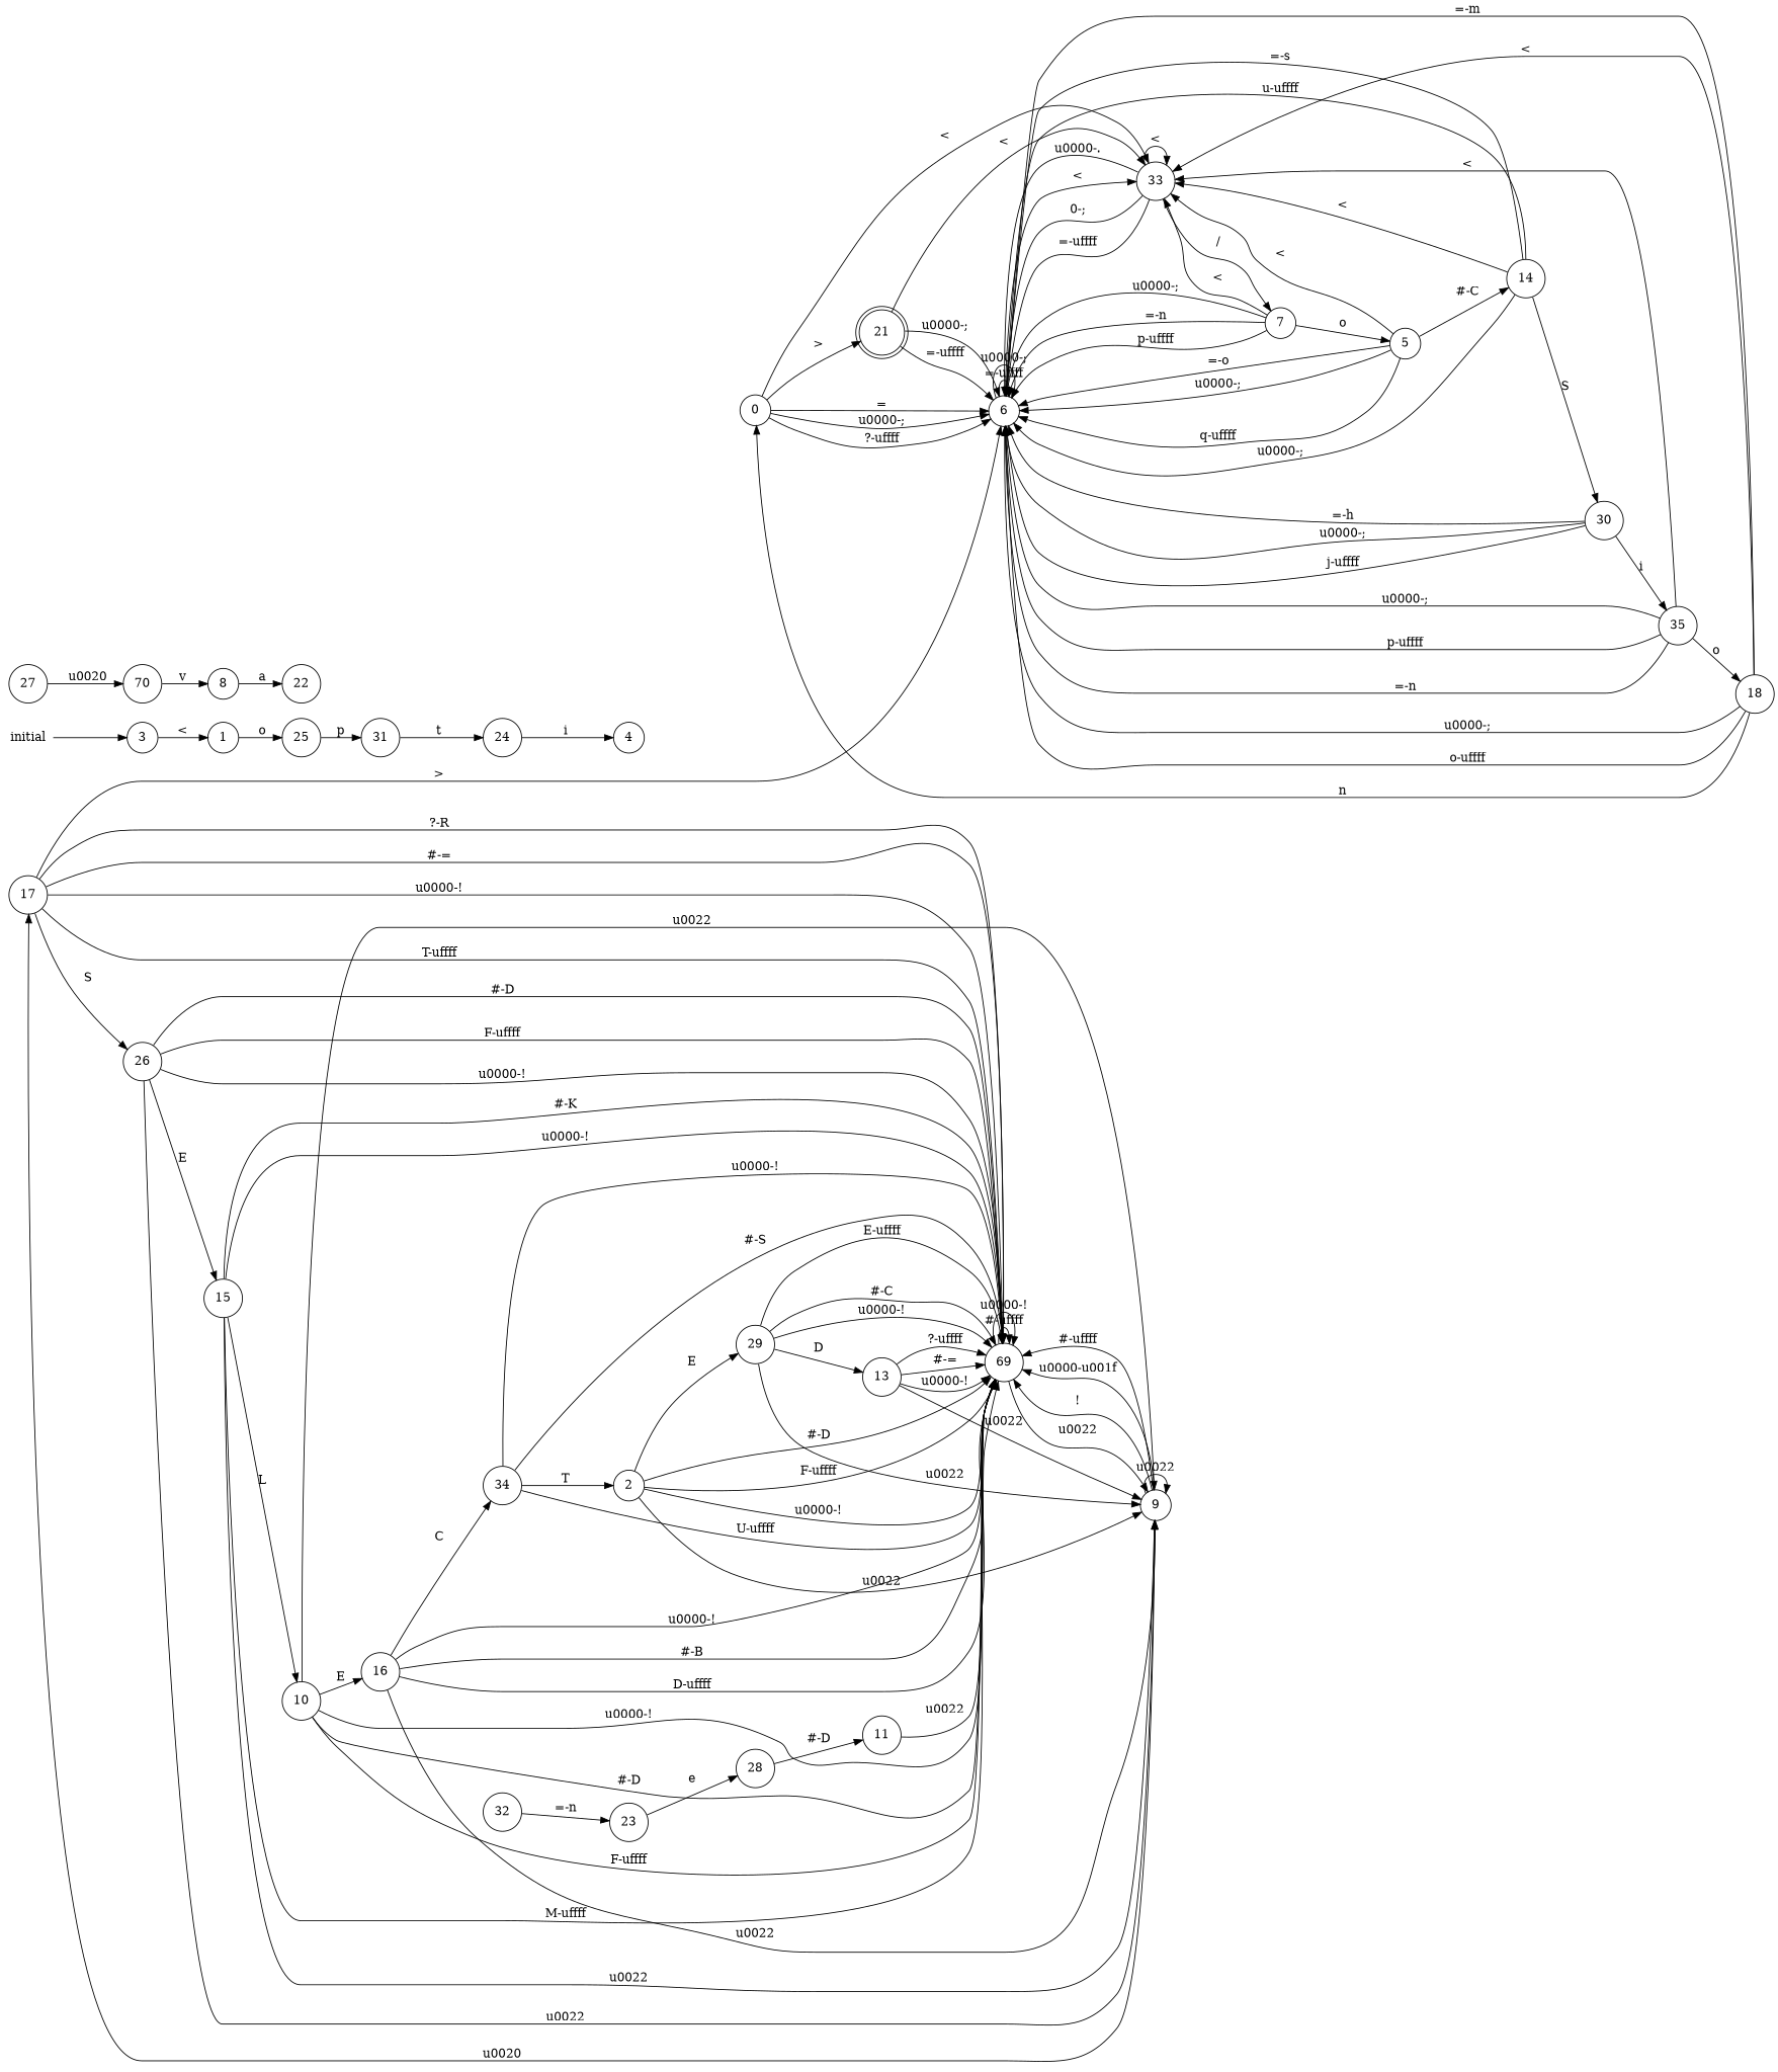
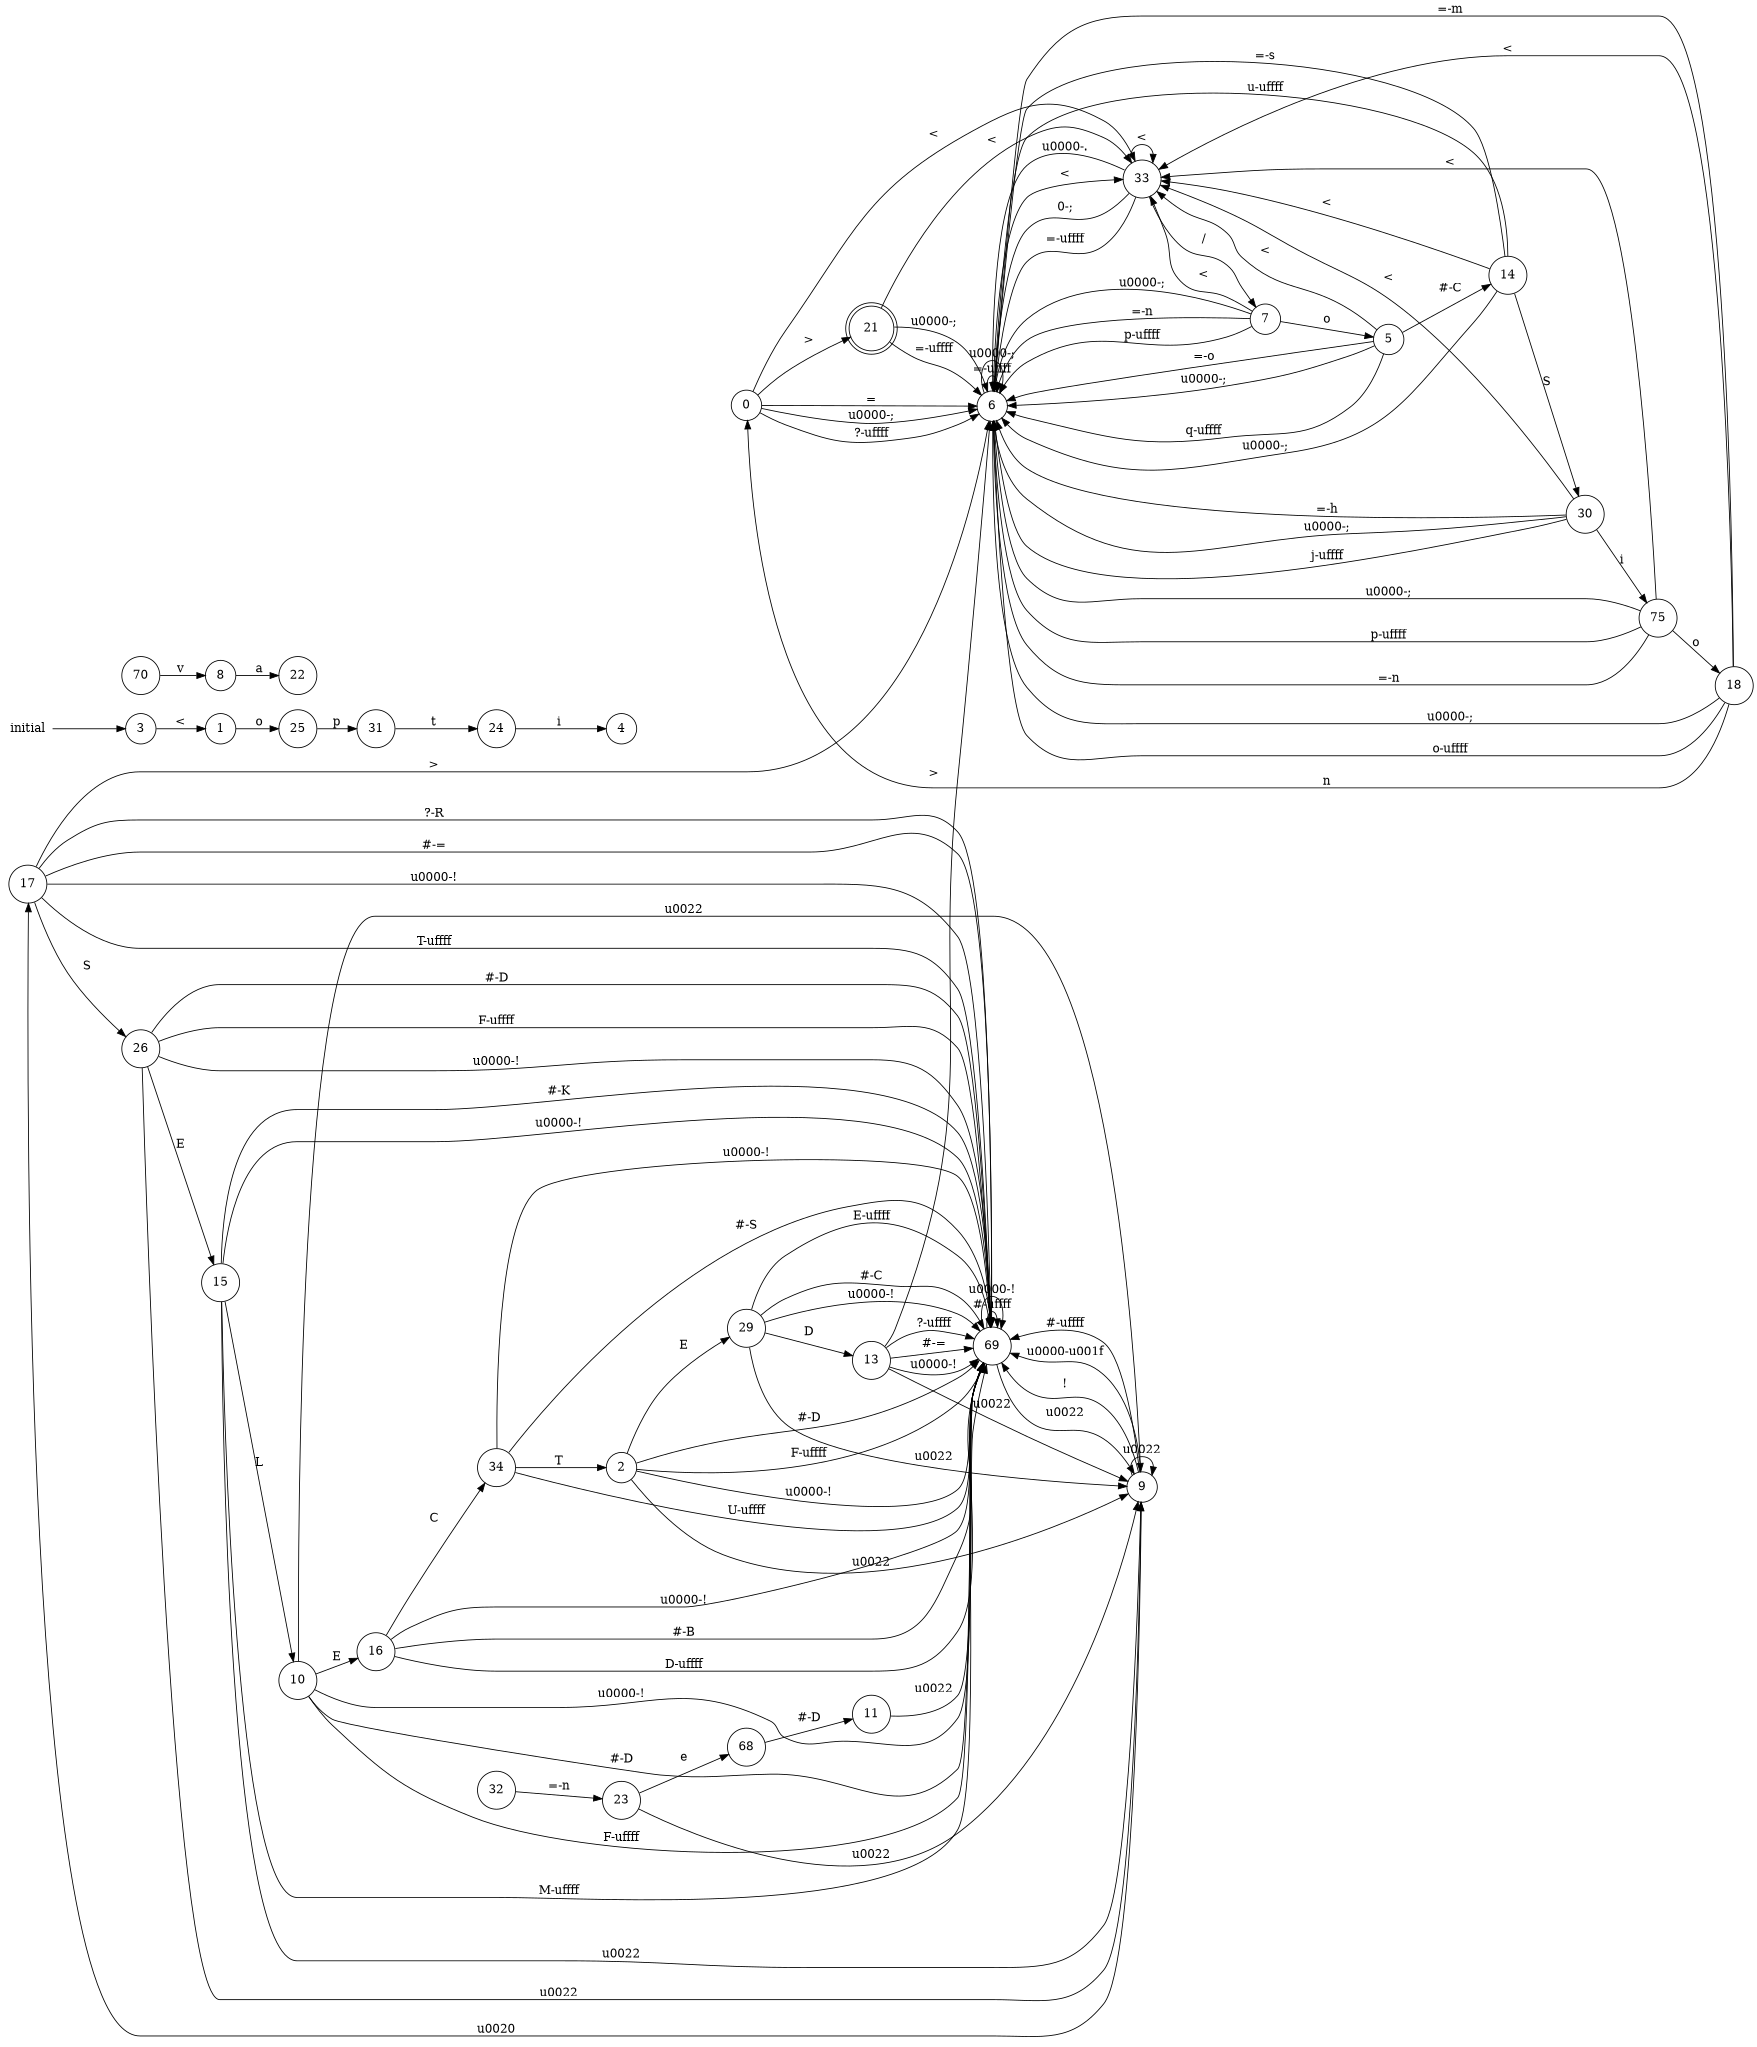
  digraph {
    rankdir=LR
    node [shape=circle]
    0
    6
    21 [shape=doublecircle]
    33
    7
    5
    1
    25
    31
    24
    n11 [label=69]
    2
    9
    29
    17
    13
    26
    3
    initial [shape=plaintext]
    n20 [label=70]
-   27
    14
    30
-   35
+   35 [label=75]
    8
    22
    32
    23
    15
    10
    16
    34
    11
    18
-   28
+   28 [label=68]
    4
    0 -> 6 [label="="]
    0 -> 6 [label="\u0000-;"]
    0 -> 6 [label="?-\uffff"]
    0 -> 21 [label=">"]
    0 -> 33 [label="<"]
    6 -> 6 [label="=-\uffff"]
    6 -> 6 [label="\u0000-;"]
    6 -> 33 [label="<"]
    21 -> 6 [label="=-\uffff"]
    21 -> 6 [label="\u0000-;"]
    21 -> 33 [label="<"]
    33 -> 6 [label="0-;"]
    33 -> 6 [label="=-\uffff"]
    33 -> 6 [label="\u0000-."]
    33 -> 33 [label="<"]
    33 -> 7 [label="/"]
    7 -> 6 [label="p-\uffff"]
    7 -> 6 [label="=-n"]
    7 -> 6 [label="\u0000-;"]
    7 -> 33 [label="<"]
    7 -> 5 [label=o]
    5 -> 6 [label="q-\uffff"]
    5 -> 6 [label="=-o"]
    5 -> 6 [label="\u0000-;"]
    5 -> 33 [label="<"]
    5 -> 14 [label="#-C"]
    1 -> 25 [label=o]
    25 -> 31 [label=p]
    31 -> 24 [label=t]
    24 -> 4 [label=i]
    n11 -> n11 [label="#-\uffff"]
    n11 -> n11 [label="\u0000-!"]
    n11 -> 9 [label="\u0022"]
    2 -> n11 [label="#-D"]
    2 -> n11 [label="F-\uffff"]
    2 -> n11 [label="\u0000-!"]
    2 -> 9 [label="\u0022"]
    2 -> 29 [label=E]
    9 -> n11 [label="#-\uffff"]
    9 -> n11 [label="\u0000-\u001f"]
    9 -> n11 [label="!"]
    9 -> 9 [label="\u0022"]
    9 -> 17 [label="\u0020"]
    29 -> n11 [label="\u0000-!"]
    29 -> n11 [label="E-\uffff"]
    29 -> n11 [label="#-C"]
    29 -> 9 [label="\u0022"]
    29 -> 13 [label=D]
    17 -> 6 [label=">"]
    17 -> n11 [label="?-R"]
    17 -> n11 [label="#-="]
    17 -> n11 [label="\u0000-!"]
    17 -> n11 [label="T-\uffff"]
    17 -> 26 [label=S]
+   13 -> 6 [label=">"]
    13 -> n11 [label="#-="]
    13 -> n11 [label="\u0000-!"]
    13 -> n11 [label="?-\uffff"]
    13 -> 9 [label="\u0022"]
    26 -> n11 [label="#-D"]
    26 -> n11 [label="F-\uffff"]
    26 -> n11 [label="\u0000-!"]
    26 -> 9 [label="\u0022"]
    26 -> 15 [label=E]
    3 -> 1 [label="<"]
    initial -> 3
    n20 -> 8 [label=v]
-   27 -> n20 [label="\u0020"]
    14 -> 6 [label="u-\uffff"]
    14 -> 6 [label="\u0000-;"]
    14 -> 6 [label="=-s"]
    14 -> 33 [label="<"]
    14 -> 30 [label=S]
    30 -> 6 [label="=-h"]
    30 -> 6 [label="\u0000-;"]
    30 -> 6 [label="j-\uffff"]
+   30 -> 33 [label="<"]
    30 -> 35 [label=i]
    35 -> 6 [label="p-\uffff"]
    35 -> 6 [label="=-n"]
    35 -> 6 [label="\u0000-;"]
    35 -> 33 [label="<"]
    35 -> 18 [label=o]
    8 -> 22 [label=a]
    32 -> 23 [label="=-n"]
    23 -> 28 [label=e]
    15 -> n11 [label="\u0000-!"]
    15 -> n11 [label="#-K"]
    15 -> n11 [label="M-\uffff"]
    15 -> 9 [label="\u0022"]
    15 -> 10 [label=L]
    10 -> n11 [label="#-D"]
    10 -> n11 [label="F-\uffff"]
    10 -> n11 [label="\u0000-!"]
    10 -> 9 [label="\u0022"]
    10 -> 16 [label=E]
    16 -> n11 [label="\u0000-!"]
    16 -> n11 [label="#-B"]
    16 -> n11 [label="D-\uffff"]
-   16 -> 9 [label="\u0022"]
+   23 -> 9 [label="\u0022"]
    16 -> 34 [label=C]
    34 -> n11 [label="\u0000-!"]
    34 -> n11 [label="#-S"]
    34 -> n11 [label="U-\uffff"]
    34 -> 2 [label=T]
    11 -> n11 [label="\u0022"]
    18 -> 0 [label=n]
    18 -> 6 [label="o-\uffff"]
    18 -> 6 [label="\u0000-;"]
    18 -> 6 [label="=-m"]
    18 -> 33 [label="<"]
    28 -> 11 [label="#-D"]
  }
